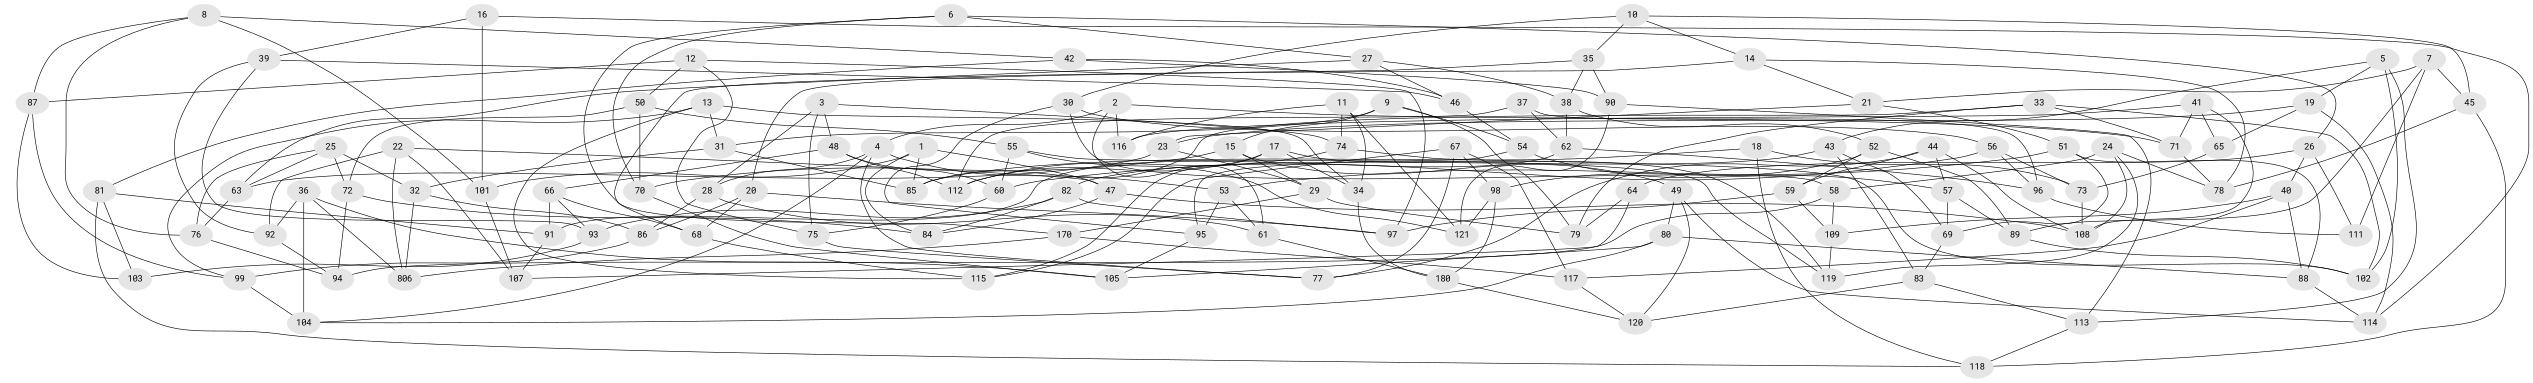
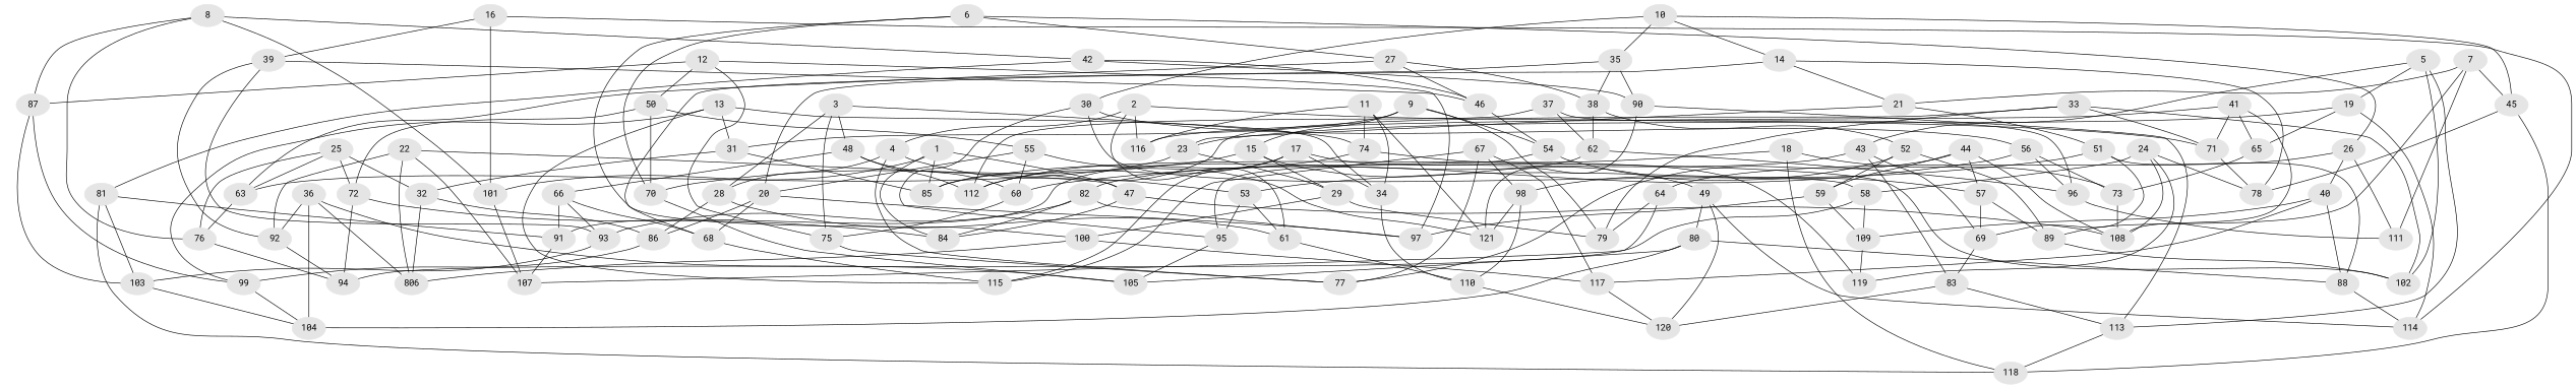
  graph {
    fontname="Roboto Mono"
    node [color=gray90 fontname="Roboto Mono" style=filled]
    edge [fontname="Roboto Mono"]
    1
    47
    84
    85
    101
    108
    107
    2
    4
    61
    71
    116
    28
    53
    77
-   110 [label=180]
+   110
    78
    3
    48
    74
    75
    86
    112
    60
    66
    102
    95
    5
    19
    43
    113
    114
    65
    23
    69
    82
    83
    118
    6
    26
    27
    70
-   100 [label=170]
+   100
    111
    40
    64
    63
    38
    46
    105
    n51 [label=806]
    117
    7
    21
    45
    89
    51
    8
    42
    76
    87
    90
    81
    94
    99
    103
    9
    15
    31
    54
    79
    29
    49
    32
    57
    10
    14
    30
    35
    20
    58
    56
    68
    11
    34
    121
    12
    50
    97
    72
    55
    13
    115
    104
    80
    120
    16
    39
    37
    62
    96
    92
    93
    17
    119
    18
    73
    88
    22
    24
    109
    25
    52
    33
    36
    91
    59
    98
    41
    44
    67
    1 -- 47
    1 -- 84
    1 -- 85
    1 -- 101
    47 -- 84
    47 -- 108
    101 -- 107
    2 -- 4
    2 -- 61
    2 -- 71
    2 -- 116
    4 -- 28
    4 -- 53
    4 -- 77
    61 -- 110
    71 -- 78
    28 -- 61
    28 -- 86
    53 -- 61
    53 -- 95
    110 -- 120
    3 -- 28
    3 -- 48
    3 -- 74
    3 -- 75
    48 -- 112
    48 -- 60
    48 -- 66
    74 -- 112
    74 -- 102
    75 -- 77
    86 -- 99
    60 -- 75
    66 -- 68
    66 -- 93
    66 -- 91
    95 -- 105
    5 -- 102
    5 -- 19
    5 -- 43
    5 -- 113
    19 -- 114
    19 -- 65
    19 -- 23
    43 -- 69
    43 -- 82
    43 -- 83
    113 -- 118
    65 -- 73
    23 -- 63
    23 -- 29
    69 -- 83
    82 -- 84
    82 -- 97
    82 -- 93
    83 -- 113
    83 -- 120
    6 -- 26
    6 -- 27
    6 -- 70
    6 -- 100
    26 -- 111
    26 -- 40
    26 -- 64
    27 -- 63
    27 -- 38
    27 -- 46
    70 -- 105
    100 -- n51
    100 -- 117
    40 -- 117
    40 -- 88
    40 -- 109
    64 -- 107
    64 -- 79
    63 -- 76
    38 -- 62
    38 -- 52
    46 -- 54
    117 -- 120
    7 -- 111
    7 -- 21
    7 -- 45
    7 -- 89
    21 -- 23
    21 -- 51
    45 -- 78
    45 -- 118
    89 -- 102
    51 -- 53
    51 -- 69
    51 -- 88
    8 -- 101
    8 -- 42
    8 -- 76
    8 -- 87
    42 -- 46
    42 -- 90
    42 -- 81
    76 -- 94
    87 -- 99
    87 -- 103
    90 -- 113
    90 -- 121
    81 -- 118
    81 -- 103
    81 -- 91
    99 -- 104
-   4 -- 104
+   103 -- 104
    9 -- 15
    9 -- 31
    9 -- 54
    9 -- 79
    15 -- 70
    15 -- 29
    15 -- 49
    31 -- 85
    31 -- 32
    54 -- 95
    54 -- 57
    29 -- 100
    29 -- 79
    49 -- 114
    49 -- 80
    49 -- 120
    32 -- 86
    32 -- n51
    57 -- 69
    57 -- 89
    10 -- 45
    10 -- 14
    10 -- 30
    10 -- 35
    14 -- 78
    14 -- 21
    14 -- 20
    30 -- 95
    30 -- 58
    30 -- 56
    35 -- 38
    35 -- 90
    35 -- 68
    20 -- 86
    20 -- 68
    20 -- 97
    58 -- 94
    58 -- 109
    56 -- 60
    56 -- 96
    56 -- 73
    68 -- 115
    11 -- 116
    11 -- 74
    11 -- 34
    11 -- 121
    34 -- 110
    12 -- 75
    12 -- 87
    12 -- 50
    12 -- 97
    50 -- 70
    50 -- 72
    50 -- 55
    72 -- 84
    72 -- 94
    55 -- 60
    55 -- 121
-   55 -- 119
+   55 -- 20
    13 -- 99
    13 -- 31
    13 -- 34
    13 -- 115
    80 -- 105
    80 -- 104
    80 -- 88
    16 -- 101
    16 -- 114
    16 -- 39
    39 -- 46
    39 -- 92
    39 -- 93
    37 -- 112
    37 -- 62
    37 -- 96
    62 -- 96
    62 -- 91
    96 -- 111
    92 -- 94
    93 -- 103
    17 -- 112
    17 -- 34
    17 -- 115
    17 -- 119
    18 -- 85
    18 -- 118
    18 -- 73
    73 -- 108
    88 -- 114
    22 -- 47
    22 -- 107
    22 -- n51
    22 -- 92
    24 -- 108
    24 -- 78
    24 -- 58
    24 -- 119
    109 -- 119
    25 -- 63
    25 -- 76
    25 -- 32
    25 -- 72
    52 -- 89
    52 -- 59
    52 -- 98
    33 -- 85
    33 -- 71
    33 -- 102
    33 -- 79
    36 -- 105
    36 -- n51
    36 -- 104
    36 -- 92
    91 -- 107
    59 -- 97
    59 -- 109
    98 -- 110
    98 -- 121
    41 -- 108
    41 -- 71
    41 -- 116
    41 -- 65
    44 -- 108
    44 -- 77
    44 -- 57
    44 -- 59
    67 -- 77
    67 -- 117
    67 -- 115
    67 -- 98
  }
